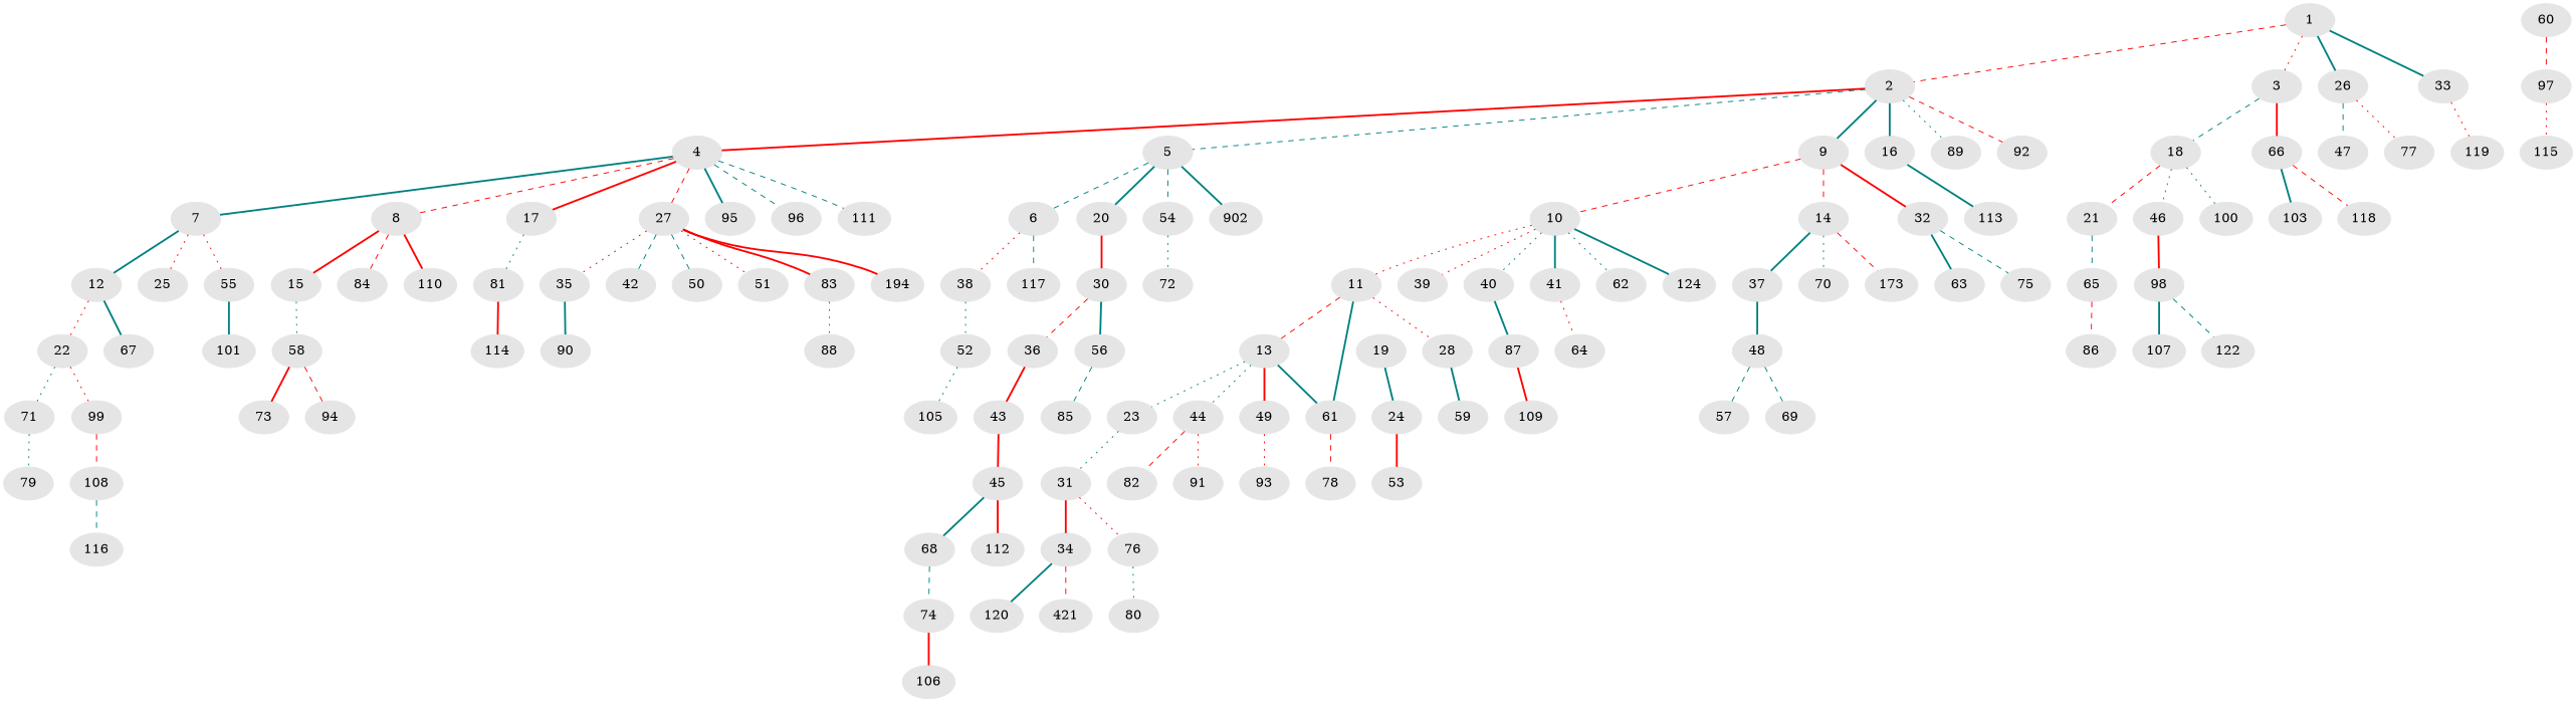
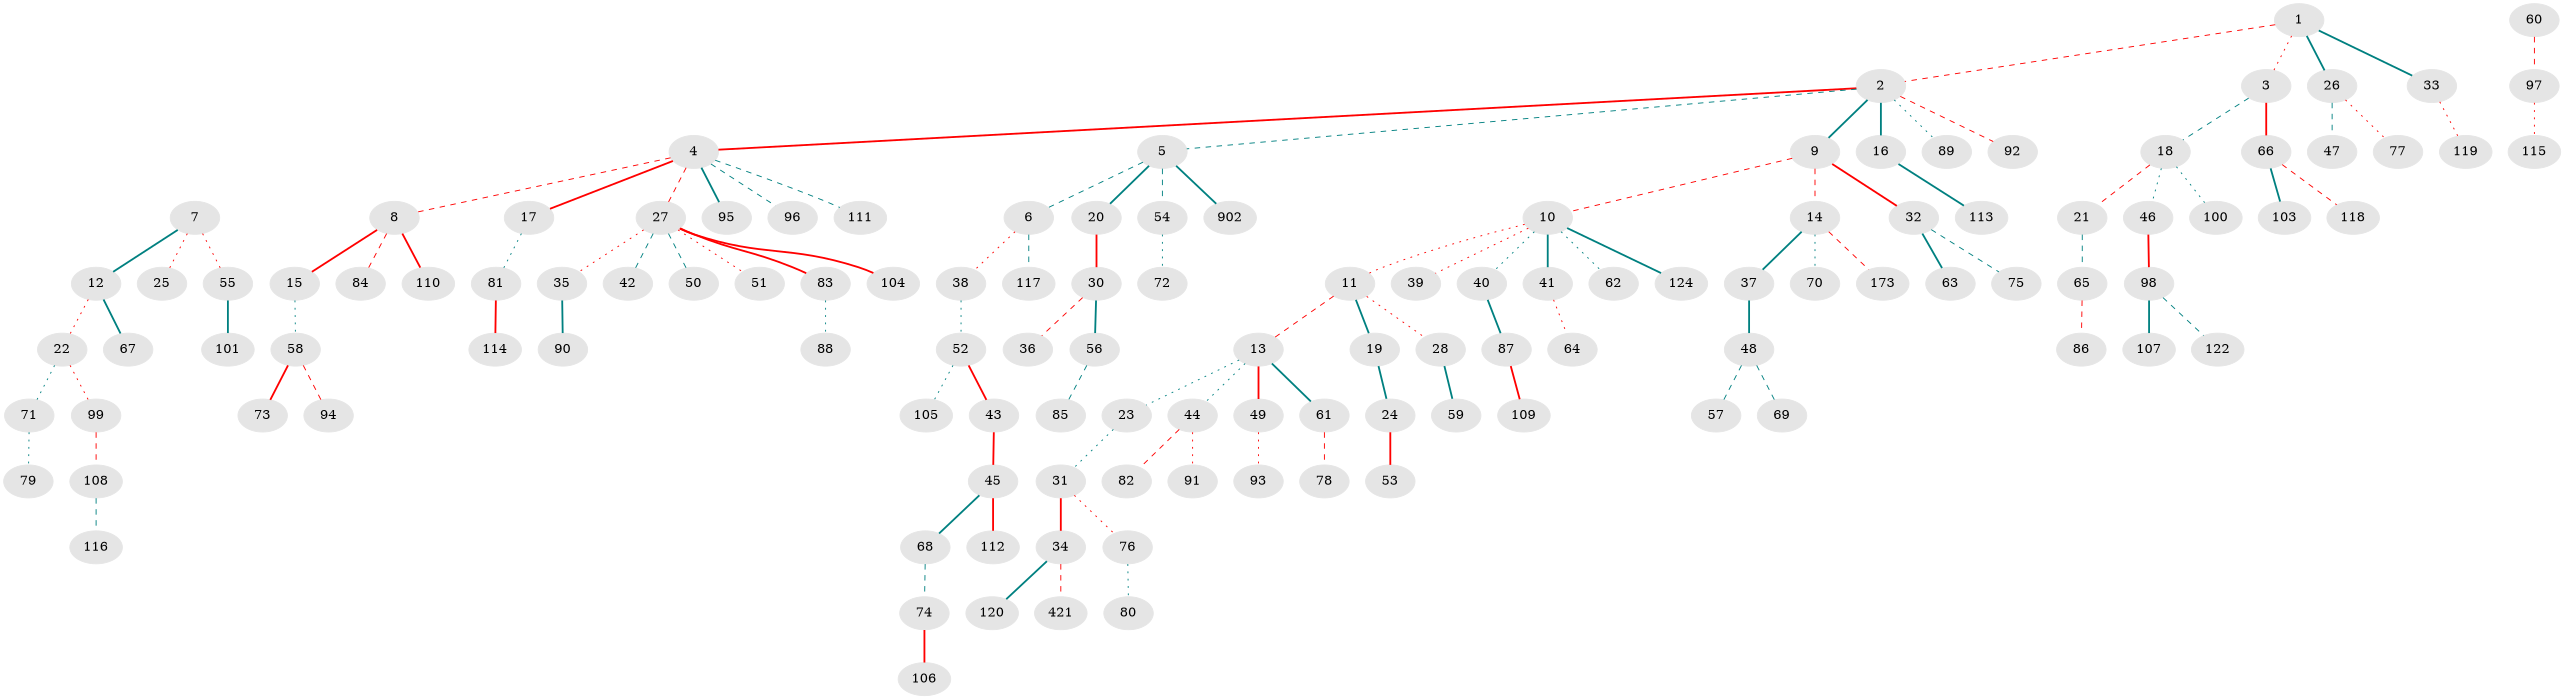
  graph {
    node [color=gray90 style=filled]
    edge [color=teal style=bold]
    1
    2
    3
    26
    33
    4
    5
    9
    16
    89
    92
    18
    66
    47
    77
    119
    7
    8
    17
    27
    95
    96
    111
    6
    20
    54
    n27 [label=902]
    10
    14
    32
    113
    21
    46
    100
    103
    118
    12
    25
    55
    15
    84
    110
    81
    35
    42
    50
    51
    83
-   104 [label=194]
+   104
    38
    117
    30
    72
    52
    22
    67
    101
    58
    11
    39
    40
    41
    62
    124
    37
    70
    n67 [label=173]
    63
    75
    13
    19
    28
    87
    64
    23
    44
    49
    61
    24
    59
    71
    99
    31
    82
    91
    93
    78
    48
    73
    94
    114
    65
    98
    53
    36
    56
    86
    79
    108
    34
    76
    90
    88
    60
    97
    43
    85
    120
    n109 [label=421]
    80
    45
    57
    69
    105
    109
    68
    112
    74
    107
    122
    115
    106
    116
    1 -- 2 [color=red style=dashed]
    1 -- 3 [color=red style=dotted]
    1 -- 26
    1 -- 33
    2 -- 4 [color=red]
    2 -- 5 [style=dashed]
    2 -- 9
    2 -- 16
    2 -- 89 [style=dotted]
    2 -- 92 [color=red style=dashed]
    3 -- 18 [style=dashed]
    3 -- 66 [color=red]
    26 -- 47 [style=dashed]
    26 -- 77 [color=red style=dotted]
    33 -- 119 [color=red style=dotted]
-   4 -- 7
    4 -- 8 [color=red style=dashed]
    4 -- 17 [color=red]
    4 -- 27 [color=red style=dashed]
    4 -- 95
    4 -- 96 [style=dashed]
    4 -- 111 [style=dashed]
    5 -- 6 [style=dashed]
    5 -- 20
    5 -- 54 [style=dashed]
    5 -- n27
    9 -- 10 [color=red style=dashed]
    9 -- 14 [color=red style=dashed]
    9 -- 32 [color=red]
    16 -- 113
    18 -- 21 [color=red style=dashed]
    18 -- 46 [style=dotted]
    18 -- 100 [style=dotted]
    66 -- 103
    66 -- 118 [color=red style=dashed]
    7 -- 12
    7 -- 25 [color=red style=dotted]
    7 -- 55 [color=red style=dotted]
    8 -- 15 [color=red]
    8 -- 84 [color=red style=dashed]
    8 -- 110 [color=red]
    17 -- 81 [style=dotted]
    27 -- 35 [color=red style=dotted]
    27 -- 42 [style=dashed]
    27 -- 50 [style=dashed]
    27 -- 51 [color=red style=dotted]
    27 -- 83 [color=red]
    27 -- 104 [color=red]
    6 -- 38 [color=red style=dotted]
    6 -- 117 [style=dashed]
    20 -- 30 [color=red]
    54 -- 72 [style=dotted]
    10 -- 11 [color=red style=dotted]
    10 -- 39 [color=red style=dotted]
    10 -- 40 [style=dotted]
    10 -- 41
    10 -- 62 [style=dotted]
    10 -- 124
    14 -- 37
    14 -- 70 [style=dotted]
    14 -- n67 [color=red style=dashed]
    32 -- 63
    32 -- 75 [style=dashed]
    21 -- 65 [style=dashed]
    46 -- 98 [color=red]
    12 -- 22 [color=red style=dotted]
    12 -- 67
    55 -- 101
    15 -- 58 [style=dotted]
    81 -- 114 [color=red]
    35 -- 90
    83 -- 88 [style=dotted]
    38 -- 52 [style=dotted]
    30 -- 36 [color=red style=dashed]
    30 -- 56
    52 -- 105 [style=dotted]
    22 -- 71 [style=dotted]
    22 -- 99 [color=red style=dotted]
    58 -- 73 [color=red]
    58 -- 94 [color=red style=dashed]
    11 -- 13 [color=red style=dashed]
-   11 -- 61
+   11 -- 19
    11 -- 28 [color=red style=dotted]
    40 -- 87
    41 -- 64 [color=red style=dotted]
    37 -- 48
    13 -- 23 [style=dotted]
    13 -- 44 [style=dotted]
    13 -- 49 [color=red]
    13 -- 61
    19 -- 24
    28 -- 59
    87 -- 109 [color=red]
    23 -- 31 [style=dotted]
    44 -- 82 [color=red style=dashed]
    44 -- 91 [color=red style=dotted]
    49 -- 93 [color=red style=dotted]
    61 -- 78 [color=red style=dashed]
    24 -- 53 [color=red]
    71 -- 79 [style=dotted]
    99 -- 108 [color=red style=dashed]
    31 -- 34 [color=red]
    31 -- 76 [color=red style=dotted]
    48 -- 57 [style=dashed]
    48 -- 69 [style=dashed]
    65 -- 86 [color=red style=dashed]
    98 -- 107
    98 -- 122 [style=dashed]
-   36 -- 43 [color=red]
+   52 -- 43 [color=red]
    56 -- 85 [style=dashed]
    108 -- 116 [style=dashed]
    34 -- 120
    34 -- n109 [color=red style=dashed]
    76 -- 80 [style=dotted]
    60 -- 97 [color=red style=dashed]
    97 -- 115 [color=red style=dotted]
    43 -- 45 [color=red]
    45 -- 68
    45 -- 112 [color=red]
    68 -- 74 [style=dashed]
    74 -- 106 [color=red]
  }
